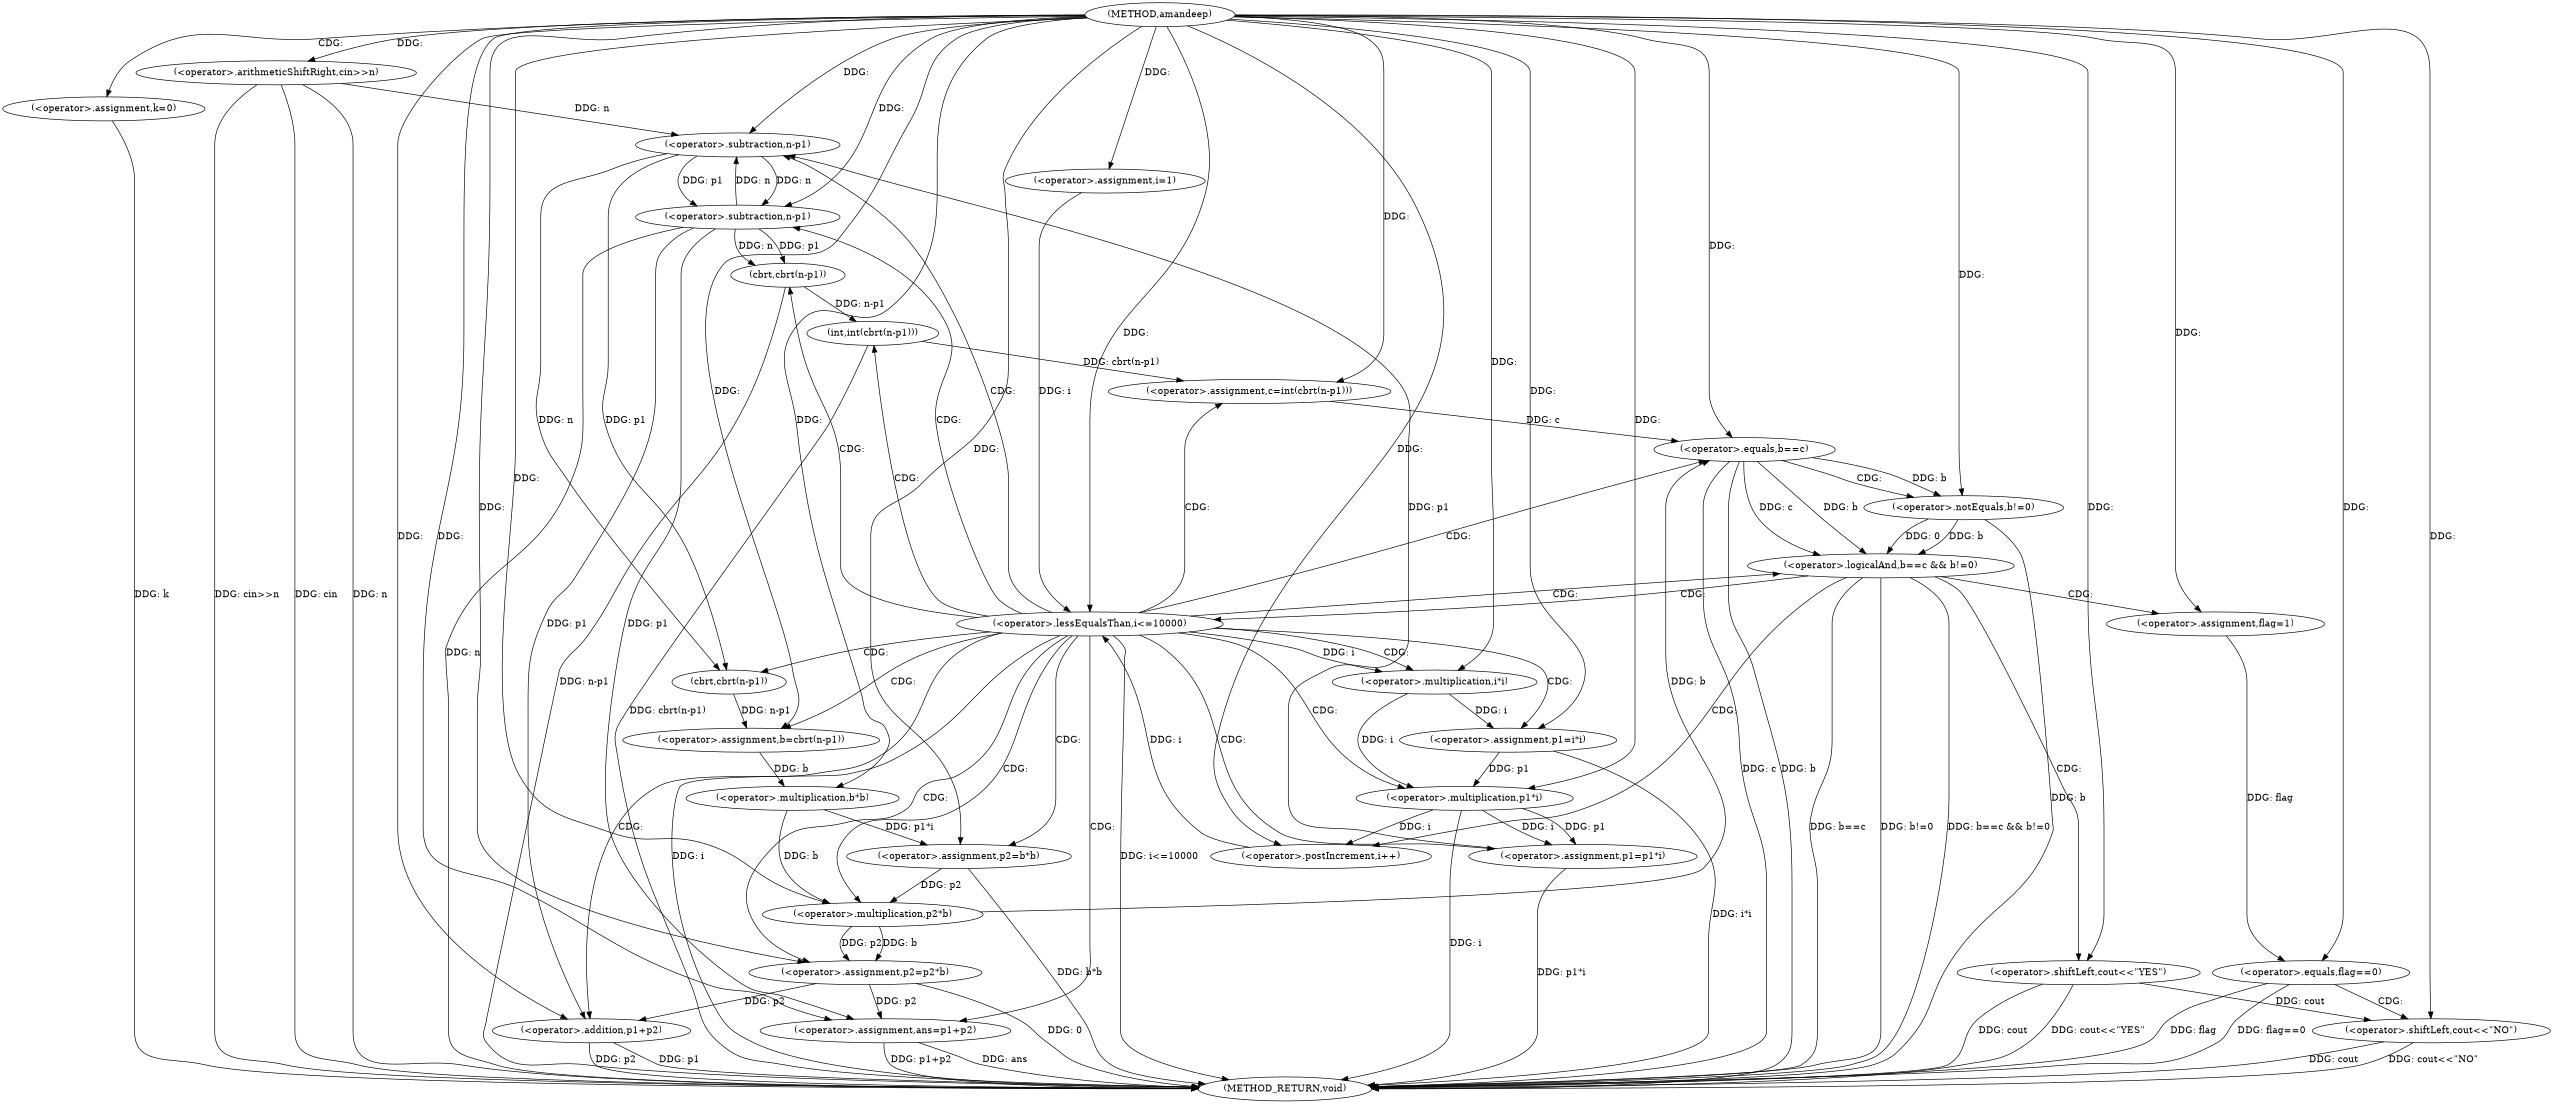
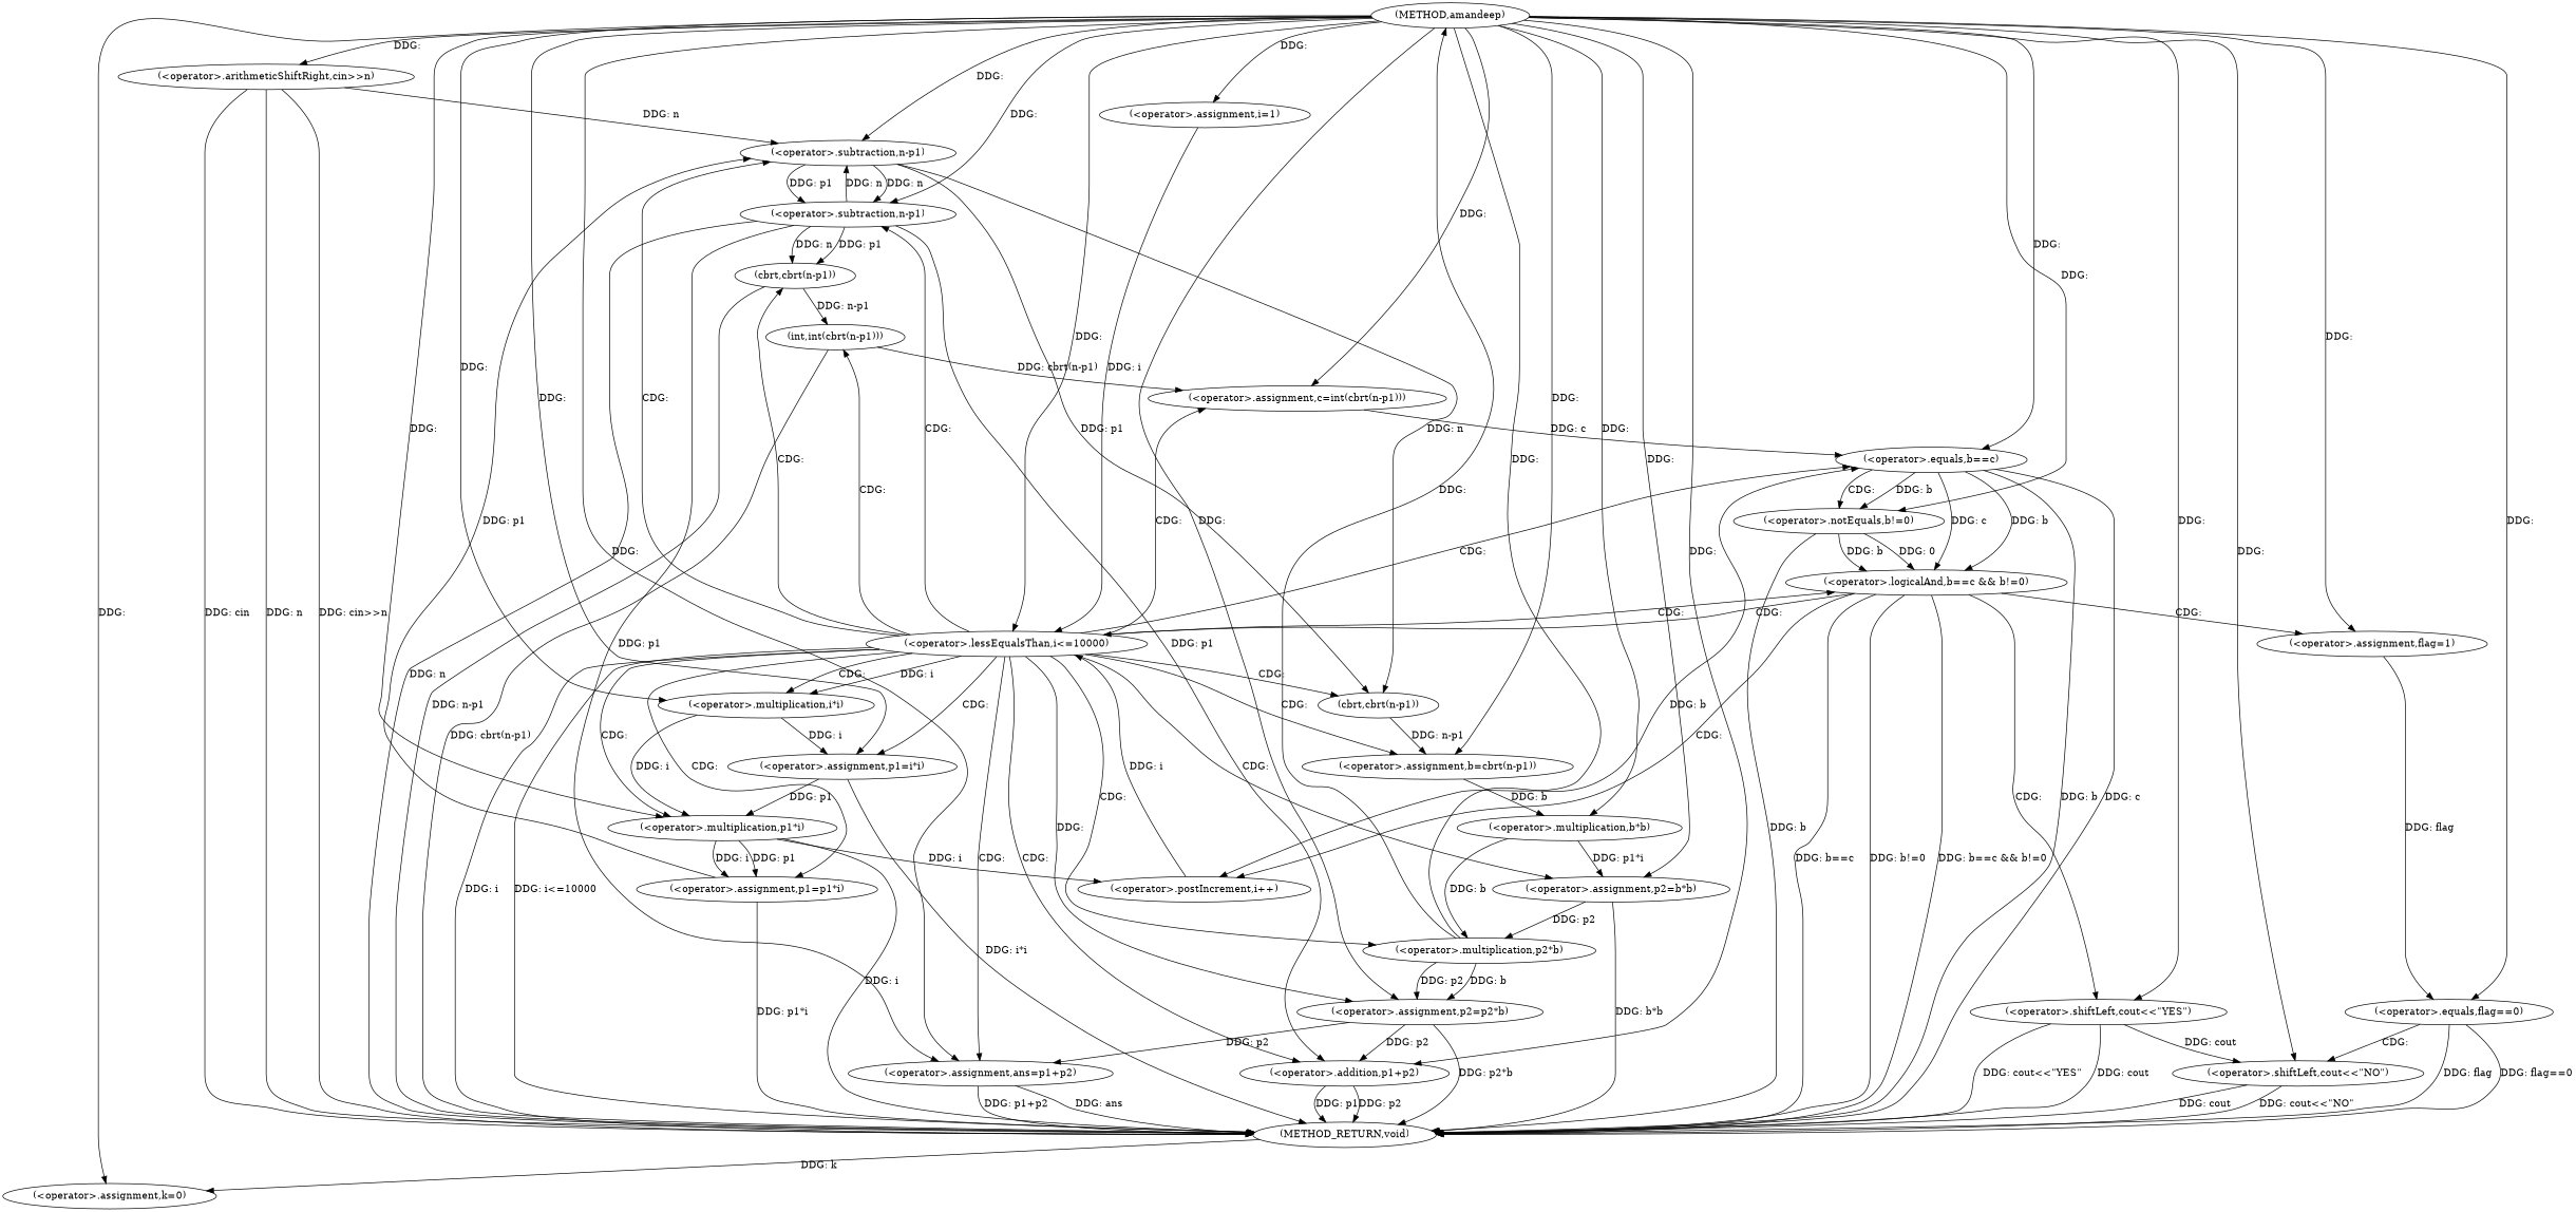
  digraph {
    n1 [label="(METHOD,amandeep)"]
    n2 [label="(<operator>.assignment,k=0)"]
    n3 [label="(<operator>.arithmeticShiftRight,cin>>n)"]
    n4 [label="(<operator>.assignment,i=1)"]
    n5 [label="(<operator>.lessEqualsThan,i<=10000)"]
    n6 [label="(<operator>.postIncrement,i++)"]
    n7 [label="(<operator>.equals,flag==0)"]
    n8 [label="(<operator>.shiftLeft,cout<<\"NO\")"]
    n9 [label="(<operator>.assignment,p1=i*i)"]
    n10 [label="(<operator>.assignment,b=cbrt(n-p1))"]
    n11 [label="(<operator>.assignment,c=int(cbrt(n-p1)))"]
    n12 [label="(<operator>.assignment,p2=b*b)"]
    n13 [label="(<operator>.assignment,p2=p2*b)"]
    n14 [label="(<operator>.assignment,ans=p1+p2)"]
    n15 [label="(<operator>.multiplication,i*i)"]
    n16 [label="(<operator>.multiplication,p1*i)"]
    n17 [label="(<operator>.multiplication,b*b)"]
    n18 [label="(<operator>.multiplication,p2*b)"]
    n19 [label="(<operator>.addition,p1+p2)"]
    n20 [label="(<operator>.shiftLeft,cout<<\"YES\")"]
    n21 [label="(<operator>.assignment,flag=1)"]
    n22 [label="(<operator>.subtraction,n-p1)"]
    n23 [label="(<operator>.equals,b==c)"]
    n24 [label="(<operator>.notEquals,b!=0)"]
    n25 [label="(<operator>.subtraction,n-p1)"]
    n26 [label="(METHOD_RETURN,void)"]
    n27 [label="(<operator>.assignment,p1=p1*i)"]
    n28 [label="(<operator>.logicalAnd,b==c && b!=0)"]
    n29 [label="(cbrt,cbrt(n-p1))"]
    n30 [label="(int,int(cbrt(n-p1)))"]
    n31 [label="(cbrt,cbrt(n-p1))"]
-   n1 -> n2 [label="CDG: "]
+   n1 -> n2 [label="DDG: "]
    n1 -> n3 [label="DDG: "]
    n1 -> n4 [label="DDG: "]
    n1 -> n5 [label="DDG: "]
    n1 -> n6 [label="DDG: "]
    n1 -> n7 [label="DDG: "]
    n1 -> n8 [label="DDG: "]
    n1 -> n9 [label="DDG: "]
    n1 -> n10 [label="DDG: "]
    n1 -> n11 [label="DDG: "]
    n1 -> n12 [label="DDG: "]
    n1 -> n13 [label="DDG: "]
    n1 -> n14 [label="DDG: "]
    n1 -> n15 [label="DDG: "]
    n1 -> n16 [label="DDG: "]
    n1 -> n17 [label="DDG: "]
-   n1 -> n18 [label="DDG: "]
+   n18 -> n1 [label="DDG: "]
    n1 -> n19 [label="DDG: "]
    n1 -> n20 [label="DDG: "]
    n1 -> n21 [label="DDG: "]
    n1 -> n22 [label="DDG: "]
    n1 -> n23 [label="DDG: "]
    n1 -> n24 [label="DDG: "]
    n1 -> n25 [label="DDG: "]
-   n2 -> n26 [label="DDG: k"]
+   n26 -> n2 [label="DDG: k"]
    n3 -> n22 [label="DDG: n"]
    n3 -> n26 [label="DDG: n"]
    n3 -> n26 [label="DDG: cin>>n"]
    n3 -> n26 [label="DDG: cin"]
    n4 -> n5 [label="DDG: i"]
    n5 -> n9 [label="CDG: "]
    n5 -> n10 [label="CDG: "]
    n5 -> n11 [label="CDG: "]
    n5 -> n12 [label="CDG: "]
-   n5 -> n13 [label="CDG: "]
+   n5 -> n13 [label="DDG: "]
    n5 -> n14 [label="CDG: "]
    n5 -> n15 [label="DDG: i"]
    n5 -> n15 [label="CDG: "]
    n5 -> n16 [label="CDG: "]
    n5 -> n18 [label="CDG: "]
    n5 -> n19 [label="CDG: "]
    n5 -> n22 [label="CDG: "]
    n5 -> n23 [label="CDG: "]
    n5 -> n25 [label="CDG: "]
    n5 -> n26 [label="DDG: i"]
    n5 -> n26 [label="DDG: i<=10000"]
    n5 -> n27 [label="CDG: "]
    n5 -> n28 [label="CDG: "]
    n5 -> n29 [label="CDG: "]
    n5 -> n30 [label="CDG: "]
    n5 -> n31 [label="CDG: "]
    n6 -> n5 [label="DDG: i"]
    n7 -> n8 [label="CDG: "]
    n7 -> n26 [label="DDG: flag"]
    n7 -> n26 [label="DDG: flag==0"]
    n8 -> n26 [label="DDG: cout"]
    n8 -> n26 [label="DDG: cout<<\"NO\""]
    n9 -> n16 [label="DDG: p1"]
    n9 -> n26 [label="DDG: i*i"]
    n10 -> n17 [label="DDG: b"]
    n11 -> n23 [label="DDG: c"]
    n12 -> n18 [label="DDG: p2"]
    n12 -> n26 [label="DDG: b*b"]
    n13 -> n14 [label="DDG: p2"]
    n13 -> n19 [label="DDG: p2"]
-   n13 -> n26 [label="DDG: 0"]
+   n13 -> n26 [label="DDG: p2*b"]
    n14 -> n26 [label="DDG: ans"]
    n14 -> n26 [label="DDG: p1+p2"]
    n15 -> n9 [label="DDG: i"]
    n15 -> n16 [label="DDG: i"]
    n16 -> n6 [label="DDG: i"]
    n16 -> n26 [label="DDG: i"]
    n16 -> n27 [label="DDG: i"]
    n16 -> n27 [label="DDG: p1"]
    n17 -> n12 [label="DDG: p1*i"]
    n17 -> n18 [label="DDG: b"]
    n18 -> n13 [label="DDG: p2"]
    n18 -> n13 [label="DDG: b"]
    n18 -> n23 [label="DDG: b"]
    n19 -> n26 [label="DDG: p1"]
    n19 -> n26 [label="DDG: p2"]
    n20 -> n8 [label="DDG: cout"]
    n20 -> n26 [label="DDG: cout"]
    n20 -> n26 [label="DDG: cout<<\"YES\""]
    n21 -> n7 [label="DDG: flag"]
    n22 -> n25 [label="DDG: n"]
    n22 -> n25 [label="DDG: p1"]
    n22 -> n29 [label="DDG: p1"]
    n22 -> n29 [label="DDG: n"]
    n23 -> n24 [label="DDG: b"]
    n23 -> n24 [label="CDG: "]
    n23 -> n26 [label="DDG: b"]
    n23 -> n26 [label="DDG: c"]
    n23 -> n28 [label="DDG: b"]
    n23 -> n28 [label="DDG: c"]
    n24 -> n26 [label="DDG: b"]
    n24 -> n28 [label="DDG: 0"]
    n24 -> n28 [label="DDG: b"]
    n25 -> n14 [label="DDG: p1"]
    n25 -> n19 [label="DDG: p1"]
    n25 -> n22 [label="DDG: n"]
    n25 -> n26 [label="DDG: n"]
    n25 -> n31 [label="DDG: n"]
    n25 -> n31 [label="DDG: p1"]
    n27 -> n22 [label="DDG: p1"]
    n27 -> n26 [label="DDG: p1*i"]
    n28 -> n5 [label="CDG: "]
    n28 -> n6 [label="CDG: "]
    n28 -> n20 [label="CDG: "]
    n28 -> n21 [label="CDG: "]
    n28 -> n26 [label="DDG: b==c"]
    n28 -> n26 [label="DDG: b!=0"]
    n28 -> n26 [label="DDG: b==c && b!=0"]
    n29 -> n10 [label="DDG: n-p1"]
    n30 -> n11 [label="DDG: cbrt(n-p1)"]
    n30 -> n26 [label="DDG: cbrt(n-p1)"]
    n31 -> n26 [label="DDG: n-p1"]
    n31 -> n30 [label="DDG: n-p1"]
  }
